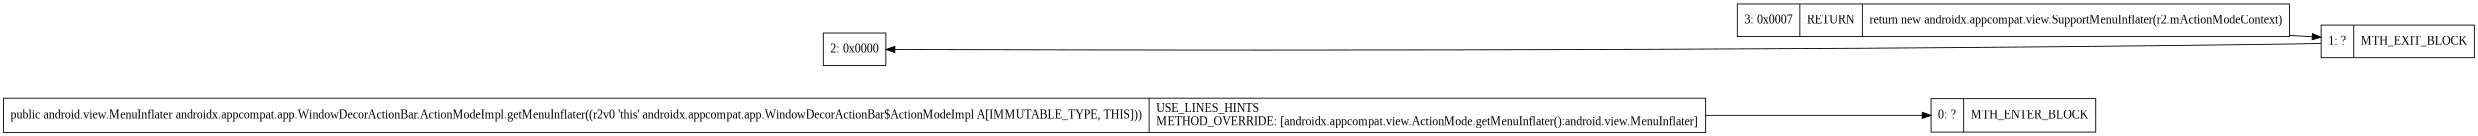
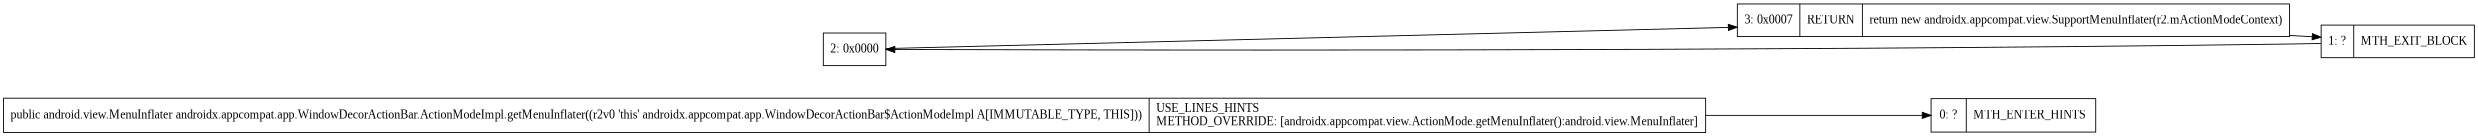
  digraph {
    fontname="Liberation Serif"
    rankdir=LR
    node [fontname="Liberation Serif" shape=record]
    edge [fontname="Liberation Serif"]
-   n1 [label="{0\:\ ?|MTH_ENTER_BLOCK\l}"]
+   n1 [label="{0\:\ ?|MTH_ENTER_HINTS\l}"]
    n2 [label="{2\:\ 0x0000}"]
    n3 [label="{3\:\ 0x0007|RETURN\l|return new androidx.appcompat.view.SupportMenuInflater(r2.mActionModeContext)\l}"]
    n4 [label="{1\:\ ?|MTH_EXIT_BLOCK\l}"]
    n5 [label="{public android.view.MenuInflater androidx.appcompat.app.WindowDecorActionBar.ActionModeImpl.getMenuInflater((r2v0 'this' androidx.appcompat.app.WindowDecorActionBar$ActionModeImpl A[IMMUTABLE_TYPE, THIS]))  | USE_LINES_HINTS\lMETHOD_OVERRIDE: [androidx.appcompat.view.ActionMode.getMenuInflater():android.view.MenuInflater]\l}"]
+   n2 -> n3
    n3 -> n4
    n4 -> n2
    n5 -> n1
  }
